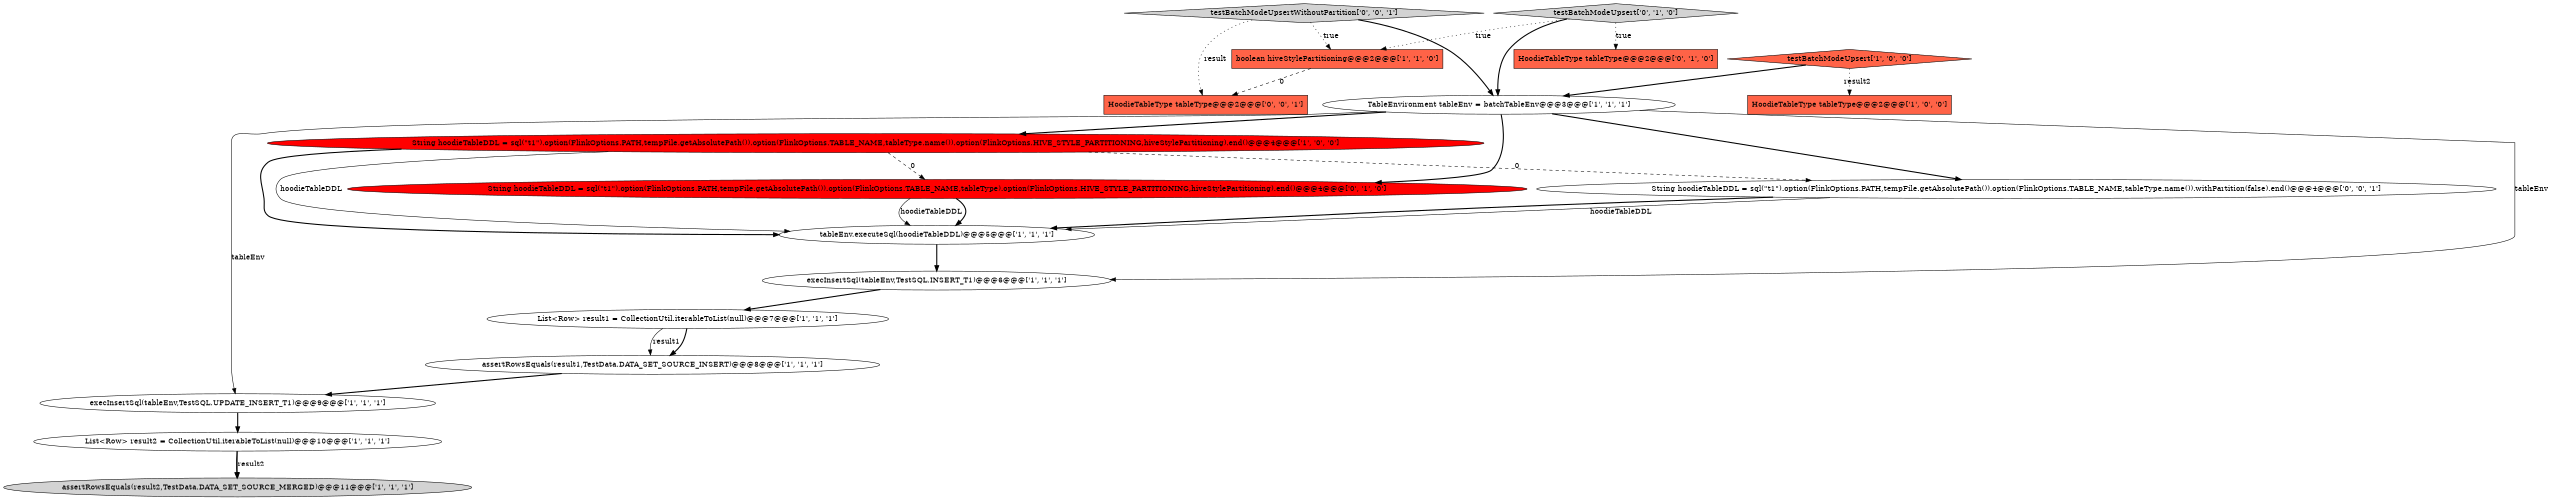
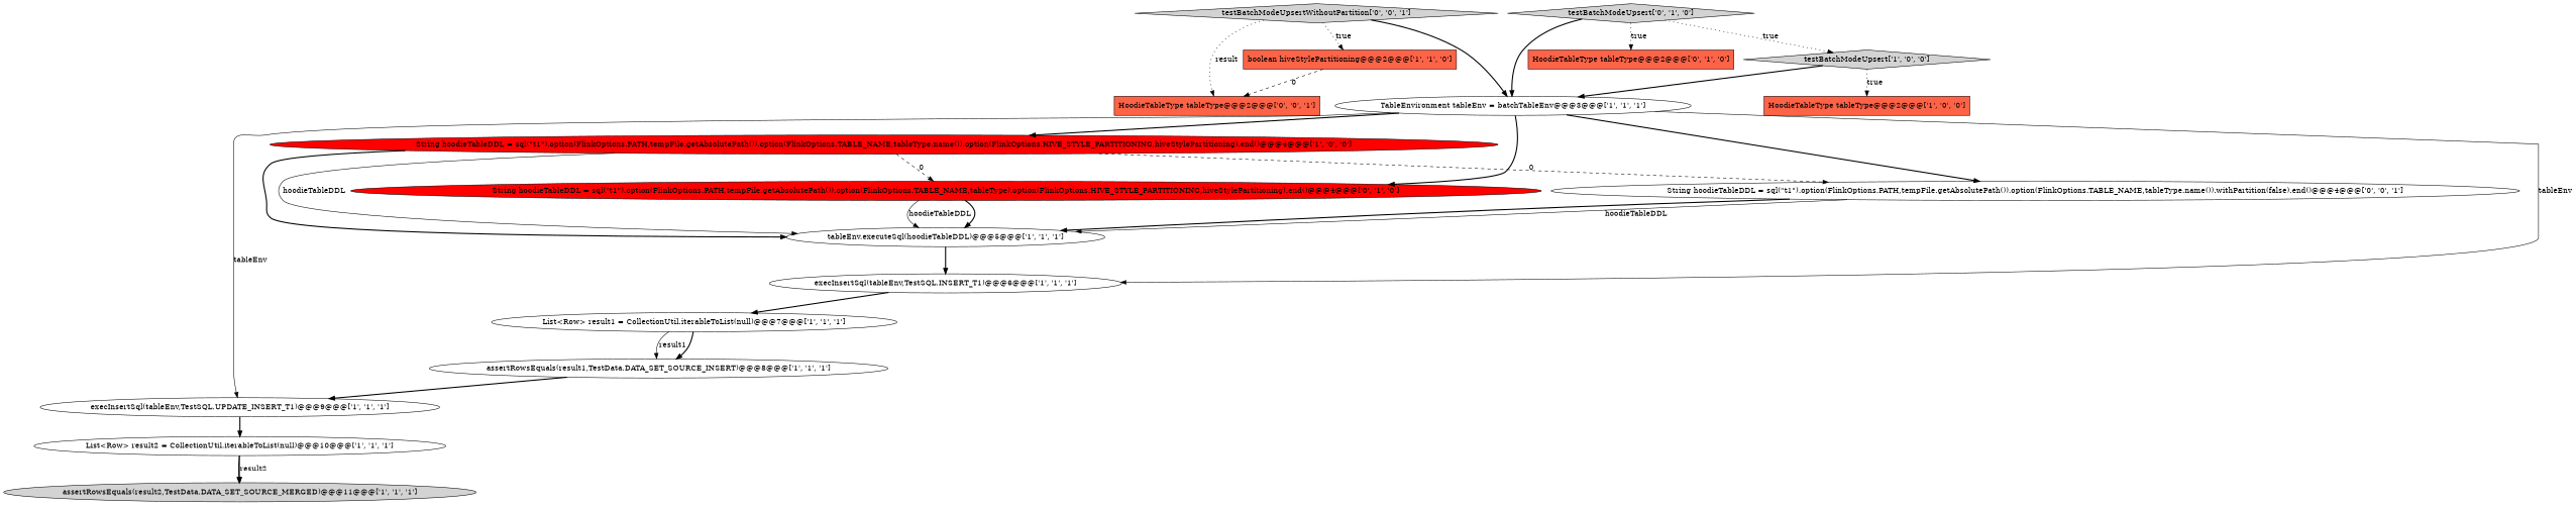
  digraph {
    node [fillcolor=white shape=ellipse style=filled]
    edge [style=bold]
    n1 [fillcolor=tomato label="HoodieTableType tableType@@@2@@@['0', '0', '1']" shape=box]
    n2 [fillcolor=lightgray label="assertRowsEquals(result2,TestData.DATA_SET_SOURCE_MERGED)@@@11@@@['1', '1', '1']"]
    n3 [label="String hoodieTableDDL = sql(\"t1\").option(FlinkOptions.PATH,tempFile.getAbsolutePath()).option(FlinkOptions.TABLE_NAME,tableType.name()).withPartition(false).end()@@@4@@@['0', '0', '1']"]
    n4 [label="tableEnv.executeSql(hoodieTableDDL)@@@5@@@['1', '1', '1']"]
    n5 [label="execInsertSql(tableEnv,TestSQL.INSERT_T1)@@@6@@@['1', '1', '1']"]
    n6 [label="TableEnvironment tableEnv = batchTableEnv@@@3@@@['1', '1', '1']"]
    n7 [label="execInsertSql(tableEnv,TestSQL.UPDATE_INSERT_T1)@@@9@@@['1', '1', '1']"]
    n8 [fillcolor=red label="String hoodieTableDDL = sql(\"t1\").option(FlinkOptions.PATH,tempFile.getAbsolutePath()).option(FlinkOptions.TABLE_NAME,tableType).option(FlinkOptions.HIVE_STYLE_PARTITIONING,hiveStylePartitioning).end()@@@4@@@['0', '1', '0']"]
    n9 [fillcolor=red label="String hoodieTableDDL = sql(\"t1\").option(FlinkOptions.PATH,tempFile.getAbsolutePath()).option(FlinkOptions.TABLE_NAME,tableType.name()).option(FlinkOptions.HIVE_STYLE_PARTITIONING,hiveStylePartitioning).end()@@@4@@@['1', '0', '0']"]
    n10 [label="List<Row> result2 = CollectionUtil.iterableToList(null)@@@10@@@['1', '1', '1']"]
    n11 [label="List<Row> result1 = CollectionUtil.iterableToList(null)@@@7@@@['1', '1', '1']"]
-   n12 [fillcolor=tomato label="testBatchModeUpsert['1', '0', '0']" shape=diamond]
+   n12 [fillcolor=lightgray label="testBatchModeUpsert['1', '0', '0']" shape=diamond]
    n13 [fillcolor=tomato label="HoodieTableType tableType@@@2@@@['1', '0', '0']" shape=box]
    n14 [fillcolor=tomato label="boolean hiveStylePartitioning@@@2@@@['1', '1', '0']" shape=box]
    n15 [label="assertRowsEquals(result1,TestData.DATA_SET_SOURCE_INSERT)@@@8@@@['1', '1', '1']"]
    n16 [fillcolor=lightgray label="testBatchModeUpsert['0', '1', '0']" shape=diamond]
    n17 [fillcolor=tomato label="HoodieTableType tableType@@@2@@@['0', '1', '0']" shape=box]
    n18 [fillcolor=lightgray label="testBatchModeUpsertWithoutPartition['0', '0', '1']" shape=diamond]
    n3 -> n4
    n3 -> n4 [label=hoodieTableDDL style=solid]
    n4 -> n5
    n5 -> n11
    n6 -> n3
    n6 -> n5 [label=tableEnv style=solid]
    n6 -> n7 [label=tableEnv style=solid]
    n6 -> n8
    n6 -> n9
    n7 -> n10
    n8 -> n4
    n8 -> n4 [label=hoodieTableDDL style=solid]
    n9 -> n3 [label=0 style=dashed]
    n9 -> n4
    n9 -> n4 [label=hoodieTableDDL style=solid]
    n9 -> n8 [label=0 style=dashed]
    n10 -> n2
    n10 -> n2 [label=result2 style=solid]
    n11 -> n15 [label=result1 style=solid]
    n11 -> n15
    n12 -> n6
-   n12 -> n13 [label=result2 style=dotted]
+   n12 -> n13 [label=true style=dotted]
    n14 -> n1 [label=0 style=dashed]
    n15 -> n7
    n16 -> n6
-   n16 -> n14 [label=true style=dotted]
+   n16 -> n12 [label=true style=dotted]
    n16 -> n17 [label=true style=dotted]
    n18 -> n1 [label=result style=dotted]
    n18 -> n6
    n18 -> n14 [label=true style=dotted]
  }
